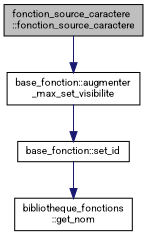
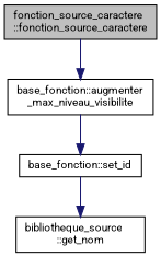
  digraph {
    fontname=Roboto
    rankdir=TB
    node [color=black fillcolor=white fontname=Roboto fontsize=10 shape=record style=filled]
    edge [color=midnightblue fontname=Roboto fontsize=10 labelfontname=Helvetica labelfontsize=10 style=solid]
    n1 [fillcolor=grey75 fontcolor=black height=0.2 label="fonction_source_caractere\l::fonction_source_caractere" width=0.4]
-   n2 [height=0.2 label="base_fonction::augmenter\l_max_set_visibilite" width=0.4]
+   n2 [height=0.2 label="base_fonction::augmenter\l_max_niveau_visibilite" width=0.4]
    n3 [height=0.2 label="base_fonction::set_id" width=0.4]
-   n4 [height=0.2 label="bibliotheque_fonctions\l::get_nom" width=0.4]
+   n4 [height=0.2 label="bibliotheque_source\l::get_nom" width=0.4]
    n1 -> n2
    n2 -> n3
    n3 -> n4
  }
